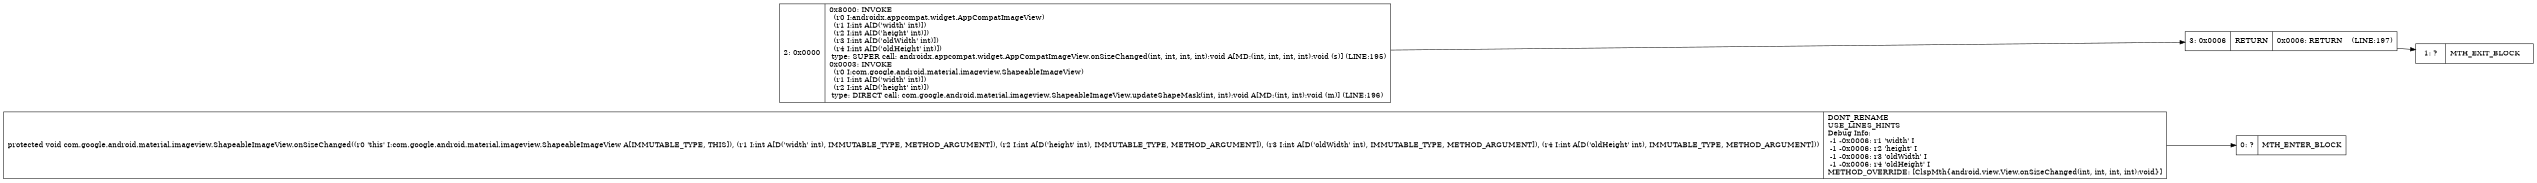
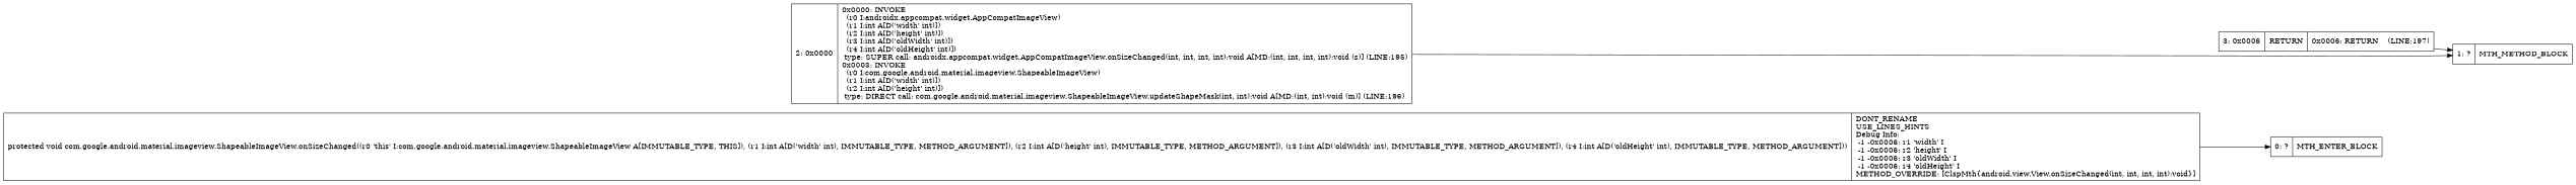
  digraph {
    rankdir=LR
    node [shape=record]
    n1 [label="{0\:\ ?|MTH_ENTER_BLOCK\l}"]
-   n2 [label="{2\:\ 0x0000|0x8000: INVOKE  \l  (r0 I:androidx.appcompat.widget.AppCompatImageView)\l  (r1 I:int A[D('width' int)])\l  (r2 I:int A[D('height' int)])\l  (r3 I:int A[D('oldWidth' int)])\l  (r4 I:int A[D('oldHeight' int)])\l type: SUPER call: androidx.appcompat.widget.AppCompatImageView.onSizeChanged(int, int, int, int):void A[MD:(int, int, int, int):void (s)] (LINE:195)\l0x0003: INVOKE  \l  (r0 I:com.google.android.material.imageview.ShapeableImageView)\l  (r1 I:int A[D('width' int)])\l  (r2 I:int A[D('height' int)])\l type: DIRECT call: com.google.android.material.imageview.ShapeableImageView.updateShapeMask(int, int):void A[MD:(int, int):void (m)] (LINE:196)\l}"]
+   n2 [label="{2\:\ 0x0000|0x0000: INVOKE  \l  (r0 I:androidx.appcompat.widget.AppCompatImageView)\l  (r1 I:int A[D('width' int)])\l  (r2 I:int A[D('height' int)])\l  (r3 I:int A[D('oldWidth' int)])\l  (r4 I:int A[D('oldHeight' int)])\l type: SUPER call: androidx.appcompat.widget.AppCompatImageView.onSizeChanged(int, int, int, int):void A[MD:(int, int, int, int):void (s)] (LINE:195)\l0x0003: INVOKE  \l  (r0 I:com.google.android.material.imageview.ShapeableImageView)\l  (r1 I:int A[D('width' int)])\l  (r2 I:int A[D('height' int)])\l type: DIRECT call: com.google.android.material.imageview.ShapeableImageView.updateShapeMask(int, int):void A[MD:(int, int):void (m)] (LINE:196)\l}"]
    n3 [label="{3\:\ 0x0006|RETURN\l|0x0006: RETURN    (LINE:197)\l}"]
-   n4 [label="{1\:\ ?|MTH_EXIT_BLOCK\l}"]
+   n4 [label="{1\:\ ?|MTH_METHOD_BLOCK\l}"]
    n5 [label="{protected void com.google.android.material.imageview.ShapeableImageView.onSizeChanged((r0 'this' I:com.google.android.material.imageview.ShapeableImageView A[IMMUTABLE_TYPE, THIS]), (r1 I:int A[D('width' int), IMMUTABLE_TYPE, METHOD_ARGUMENT]), (r2 I:int A[D('height' int), IMMUTABLE_TYPE, METHOD_ARGUMENT]), (r3 I:int A[D('oldWidth' int), IMMUTABLE_TYPE, METHOD_ARGUMENT]), (r4 I:int A[D('oldHeight' int), IMMUTABLE_TYPE, METHOD_ARGUMENT]))  | DONT_RENAME\lUSE_LINES_HINTS\lDebug Info:\l  \-1 \-0x0006: r1 'width' I\l  \-1 \-0x0006: r2 'height' I\l  \-1 \-0x0006: r3 'oldWidth' I\l  \-1 \-0x0006: r4 'oldHeight' I\lMETHOD_OVERRIDE: [ClspMth\{android.view.View.onSizeChanged(int, int, int, int):void\}]\l}"]
-   n2 -> n3
+   n2 -> n4
    n3 -> n4
    n5 -> n1
  }
